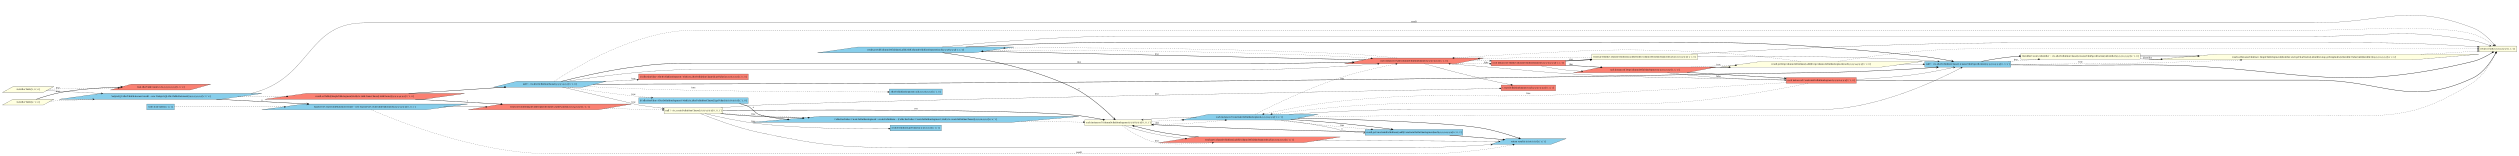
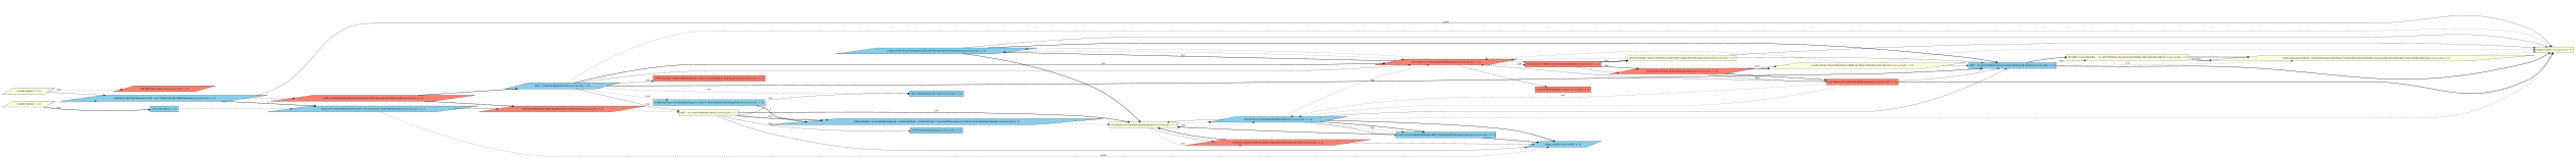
  digraph {
    fontname="Playfair Display"
    rankdir=LR
    node [fillcolor=skyblue fontname="Playfair Display" shape=parallelogram style=filled]
    edge [arrowhead=diamond fontname="Playfair Display" style=dashed]
    n1 [label="result.getAddColumnDefinitions().add((AddColumnDefinitionSegment)each)@@@8@@@['1', '1', '0']"]
    n2 [fillcolor=lightyellow label="return result@@@25@@@['1', '1', '0']" shape=box]
    n3 [fillcolor=lightyellow label="each instanceof ColumnDefinitionSegment@@@8@@@['0', '0', '1']" shape=box]
    n4 [fillcolor=salmon label="each instanceof AddColumnDefinitionSegment@@@7@@@['1', '1', '0']"]
    n5 [label="null != ctx.alterDefinitionClause().renameTableSpecification()@@@20@@@['0', '1', '0']" shape=box]
    n6 [fillcolor=salmon label="result.getColumnDefinitions().add((ColumnDefinitionSegment)each)@@@9@@@['0', '0', '1']"]
    n7 [label="each instanceof ConstraintDefinitionSegment@@@11@@@['1', '1', '1']"]
    n8 [fillcolor=salmon label="CreateDefinitionSegment each@@@7@@@['0', '0', '1']" shape=box]
    n9 [fillcolor=salmon label="each instanceof ModifyColumnDefinitionSegment@@@10@@@['1', '1', '0']" shape=box]
    n10 [fillcolor=lightyellow label="result.setRenameTable(new SimpleTableSegment(identifier.start.getStartIndex(),identifier.stop.getStopIndex(),(IdentifierValue)visit(identifier)))@@@22@@@['0', '1', '0']"]
    n11 [fillcolor=lightyellow label="IdentifierContext identifier = ctx.alterDefinitionClause().renameTableSpecification().identifier()@@@21@@@['0', '1', '0']" shape=box]
    n12 [label="result.getConstraintDefinitions().add((ConstraintDefinitionSegment)each)@@@12@@@['0', '0', '1']" shape=box]
    n13 [label="return result@@@16@@@['0', '0', '1']"]
    n14 [fillcolor=lightyellow label="result.getDropColumnDefinitions().add((DropColumnDefinitionSegment)each)@@@14@@@['1', '1', '0']"]
    n15 [label="PostgreSQLAlterTableStatement result = new PostgreSQLAlterTableStatement()@@@3@@@['1', '1', '0']"]
    n16 [fillcolor=salmon label="result.setTable((SimpleTableSegment)visit(ctx.tableNameClause().tableName()))@@@4@@@['1', '1', '0']"]
    n17 [label="SQLServerCreateTableStatement result = new SQLServerCreateTableStatement()@@@3@@@['0', '0', '1']"]
    n18 [fillcolor=salmon label="result.setTable((SimpleTableSegment)visit(ctx.tableName()))@@@4@@@['0', '0', '1']"]
    n19 [label="null != ctx.alterDefinitionClause()@@@5@@@['1', '1', '0']"]
    n20 [fillcolor=salmon label="final AlterTableContext ctx@@@2@@@['1', '1', '0']"]
    n21 [label="AlterDefinitionSegment each@@@6@@@['0', '1', '0']" shape=box]
    n22 [label="visitCreateTable['0', '0', '1']" shape=box]
    n23 [fillcolor=lightyellow label="null != ctx.createDefinitionClause()@@@5@@@['0', '0', '1']" shape=box]
    n24 [label="createDefinitions.getValue()@@@7@@@['0', '0', '1']" shape=box]
    n25 [label="CollectionValue<CreateDefinitionSegment> createDefinitions = (CollectionValue<CreateDefinitionSegment>)visit(ctx.createDefinitionClause())@@@6@@@['0', '0', '1']"]
    n26 [fillcolor=lightyellow label="result.getModifyColumnDefinitions().add((ModifyColumnDefinitionSegment)each)@@@11@@@['1', '1', '0']" shape=box]
    n27 [fillcolor=salmon label="each instanceof ConstraintDefinitionSegment@@@16@@@['1', '1', '0']" shape=box]
    n28 [fillcolor=salmon label="((CollectionValue<AlterDefinitionSegment>)visit(ctx.alterDefinitionClause())).getValue()@@@6@@@['1', '0', '0']" shape=box]
    n29 [label="((CollectionValue<AlterDefinitionSegment>)visit(ctx.alterDefinitionClause())).getValue()@@@6@@@['1', '1', '0']" shape=box]
    n30 [fillcolor=salmon label="each instanceof DropColumnDefinitionSegment@@@13@@@['1', '1', '0']"]
    n31 [fillcolor=lightyellow label="visitAlterTable['0', '1', '0']"]
    n32 [fillcolor=lightyellow label="visitAlterTable['1', '0', '0']"]
    n1 -> n2 [arrowhead=vee style=solid]
    n1 -> n3 [arrowhead=vee label=0 style=bold]
    n1 -> n4
    n1 -> n5 [arrowhead=vee style=bold]
    n3 -> n6 [arrowhead=vee label=true]
    n3 -> n6 [style=solid]
    n3 -> n7
    n3 -> n7 [label=false]
    n4 -> n1 [label=true style=bold]
    n4 -> n1 [arrowhead=vee]
    n4 -> n8 [label=0 style=solid]
    n4 -> n9 [arrowhead=vee]
    n4 -> n9 [label=false]
    n5 -> n2 [style=bold]
    n5 -> n10 [arrowhead=vee label=true]
    n5 -> n11 [style=bold]
    n5 -> n11 [label=true]
    n6 -> n3 [style=bold]
    n6 -> n13 [arrowhead=vee style=solid]
    n7 -> n2 [arrowhead=vee]
    n7 -> n3 [arrowhead=vee style=solid]
    n7 -> n4 [arrowhead=vee]
    n7 -> n5 [arrowhead=vee style=solid]
    n7 -> n12 [arrowhead=vee style=bold]
    n7 -> n12 [label=true]
    n7 -> n12 [arrowhead=vee label=0 style=solid]
    n7 -> n13 [style=bold]
    n9 -> n26 [label=true style=bold]
    n9 -> n26 [style=bold]
    n9 -> n30 [arrowhead=vee style=solid]
    n9 -> n30 [label=false style=bold]
    n10 -> n2 [arrowhead=vee]
    n11 -> n10 [style=bold]
    n11 -> n10 [label=identifier style=solid]
    n12 -> n3 [arrowhead=vee style=bold]
    n12 -> n13 [style=bold]
    n14 -> n2
    n14 -> n4
    n14 -> n5 [style=solid]
    n15 -> n2 [label=result style=solid]
    n15 -> n16
    n15 -> n17 [arrowhead=vee label=0 style=bold]
    n16 -> n18 [label=0 style=bold]
    n16 -> n19 [style=bold]
    n17 -> n13 [label=result]
    n17 -> n18 [arrowhead=vee style=solid]
    n18 -> n23
    n19 -> n2 [arrowhead=vee]
    n19 -> n4 [arrowhead=vee label=true style=bold]
    n19 -> n4 [style=solid]
    n19 -> n5 [arrowhead=vee label=true style=bold]
    n19 -> n21 [label=true]
    n19 -> n23 [arrowhead=vee label=true style=solid]
    n19 -> n28 [label=true style=solid]
    n19 -> n29 [arrowhead=vee label=true]
    n22 -> n17 [arrowhead=vee]
    n23 -> n3 [label=true style=bold]
-   n23 -> n8 [label=true style=solid]
+   n23 -> n21 [label=true style=solid]
    n23 -> n13 [arrowhead=vee style=solid]
    n23 -> n24 [label=true style=solid]
    n23 -> n25 [label=true]
    n23 -> n25 [style=bold]
    n25 -> n3
    n26 -> n2 [style=solid]
    n26 -> n4 [arrowhead=vee]
    n26 -> n5 [arrowhead=vee style=solid]
    n27 -> n2 [style=bold]
    n27 -> n4 [arrowhead=vee style=solid]
    n27 -> n5 [arrowhead=vee style=solid]
    n27 -> n7 [label=true]
    n27 -> n7
    n29 -> n25 [label=0 style=bold]
    n30 -> n14 [label=true]
    n30 -> n14 [style=bold]
    n30 -> n27 [arrowhead=vee style=bold]
    n30 -> n27 [arrowhead=vee label=false style=solid]
    n31 -> n15 [arrowhead=vee]
-   n31 -> n20 [arrowhead=vee label=true style=bold]
+   n31 -> n22 [arrowhead=vee label=true style=bold]
    n32 -> n15 [arrowhead=vee style=solid]
    n32 -> n20 [label=true]
  }
